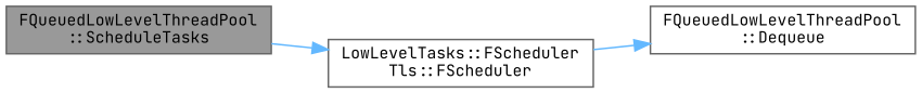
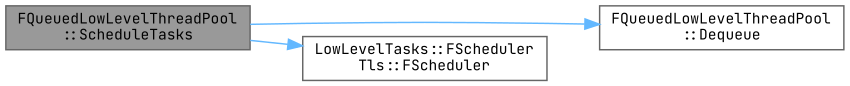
  digraph {
    fontname="JetBrains Mono"
    rankdir=LR
    node [color=grey40 fillcolor=white fontname="JetBrains Mono" fontsize=10 shape=box style=filled]
    edge [color=steelblue1 fontname="JetBrains Mono" fontsize=10 labelfontname=Helvetica labelfontsize=10 style=solid]
    n1 [color=gray40 fillcolor=grey60 fontcolor=black height=0.2 label="FQueuedLowLevelThreadPool\l::ScheduleTasks" width=0.4]
    n2 [height=0.2 label="FQueuedLowLevelThreadPool\l::Dequeue" width=0.4]
    n3 [height=0.2 label="LowLevelTasks::FScheduler\lTls::FScheduler" width=0.4]
-   n3 -> n2
+   n1 -> n2
    n1 -> n3
  }
